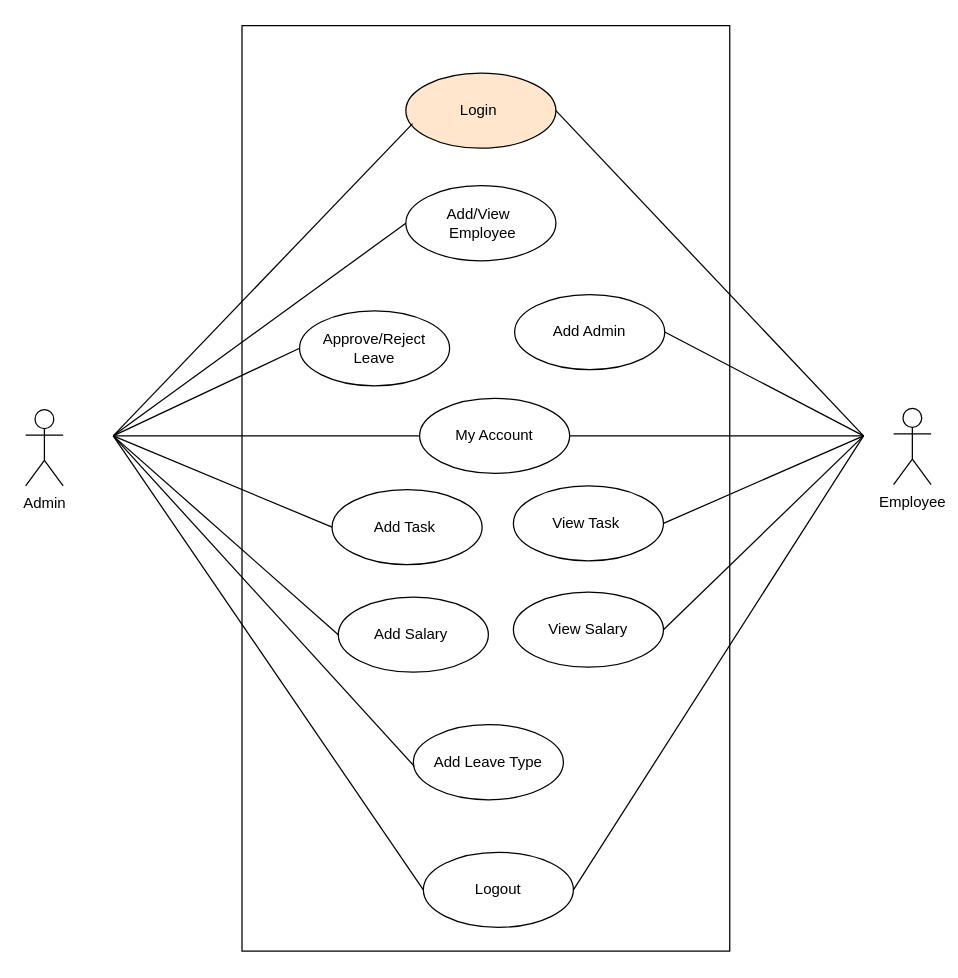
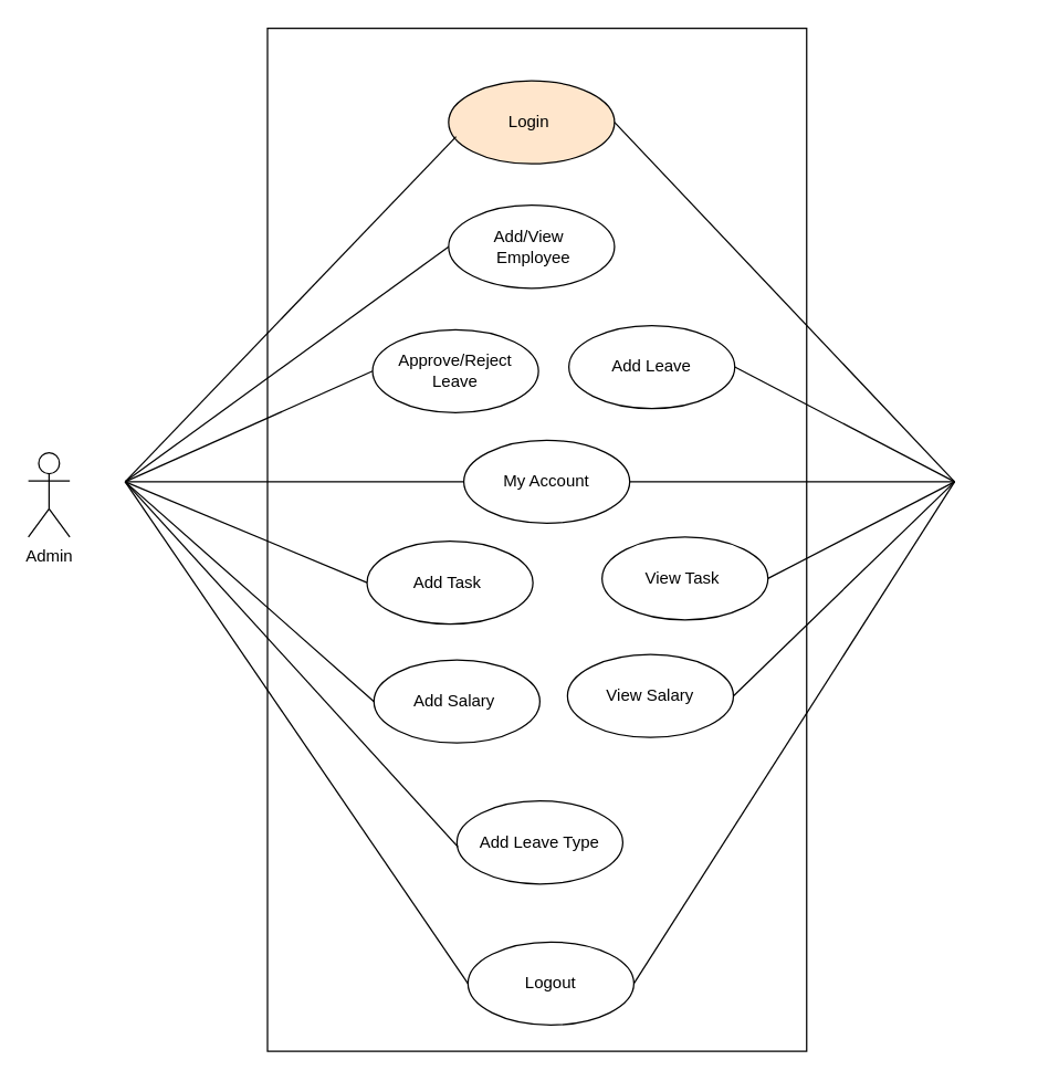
  <mxCell id="0" />
  <mxCell id="1" parent="0" />
  <mxCell id="2" value="" style="rounded=0;whiteSpace=wrap;html=1;" parent="1" vertex="1"><mxGeometry x="193" y="20" width="390" height="740" as="geometry" /></mxCell>
  <mxCell id="3" value="Add/View&amp;nbsp;&lt;br&gt;&amp;nbsp;Employee" style="ellipse;whiteSpace=wrap;html=1;" parent="1" vertex="1"><mxGeometry x="324" y="148" width="120" height="60" as="geometry" /></mxCell>
- <mxCell id="4" value="Add Admin" style="ellipse;whiteSpace=wrap;html=1;" parent="1" vertex="1"><mxGeometry x="411" y="235" width="120" height="60" as="geometry" /></mxCell>
- <mxCell id="5" value="Approve/Reject Leave" style="ellipse;whiteSpace=wrap;html=1;" parent="1" vertex="1"><mxGeometry x="239" y="248" width="120" height="60" as="geometry" /></mxCell>
+ <mxCell id="4" value="Add Leave" style="ellipse;whiteSpace=wrap;html=1;" parent="1" vertex="1"><mxGeometry x="411" y="235" width="120" height="60" as="geometry" /></mxCell>
+ <mxCell id="5" value="Approve/Reject Leave" style="ellipse;whiteSpace=wrap;html=1;" parent="1" vertex="1"><mxGeometry x="269" y="238" width="120" height="60" as="geometry" /></mxCell>
  <mxCell id="6" value="My Account" style="ellipse;whiteSpace=wrap;html=1;" parent="1" vertex="1"><mxGeometry x="335" y="318" width="120" height="60" as="geometry" /></mxCell>
  <mxCell id="7" value="Login&amp;nbsp;" style="ellipse;whiteSpace=wrap;html=1;fillColor=#ffe6cc;" parent="1" vertex="1"><mxGeometry x="324" y="58" width="120" height="60" as="geometry" /></mxCell>
  <mxCell id="8" value="Add Task&amp;nbsp;" style="ellipse;whiteSpace=wrap;html=1;" parent="1" vertex="1"><mxGeometry x="265" y="391" width="120" height="60" as="geometry" /></mxCell>
  <mxCell id="9" value="Add Salary&amp;nbsp;" style="ellipse;whiteSpace=wrap;html=1;" parent="1" vertex="1"><mxGeometry x="270" y="477" width="120" height="60" as="geometry" /></mxCell>
  <mxCell id="10" value="Admin" style="shape=umlActor;verticalLabelPosition=bottom;verticalAlign=top;html=1;outlineConnect=0;" parent="1" vertex="1"><mxGeometry x="20" y="327" width="30" height="61" as="geometry" /></mxCell>
- <mxCell id="11" value="Employee" style="shape=umlActor;verticalLabelPosition=bottom;verticalAlign=top;html=1;outlineConnect=0;" parent="1" vertex="1"><mxGeometry x="714" y="326" width="30" height="61" as="geometry" /></mxCell>
  <mxCell id="12" value="" style="endArrow=none;html=1;rounded=0;entryX=0;entryY=0.5;entryDx=0;entryDy=0;" parent="1" target="3" edge="1"><mxGeometry width="50" height="50" relative="1" as="geometry"><mxPoint x="90" y="348" as="sourcePoint" /><mxPoint x="140" y="228" as="targetPoint" /></mxGeometry></mxCell>
  <mxCell id="13" value="" style="endArrow=none;html=1;rounded=0;entryX=0;entryY=0.5;entryDx=0;entryDy=0;" parent="1" target="5" edge="1"><mxGeometry width="50" height="50" relative="1" as="geometry"><mxPoint x="90" y="348" as="sourcePoint" /><mxPoint x="250" y="78" as="targetPoint" /></mxGeometry></mxCell>
  <mxCell id="14" value="" style="endArrow=none;html=1;rounded=0;entryX=0;entryY=0.5;entryDx=0;entryDy=0;" parent="1" target="9" edge="1"><mxGeometry width="50" height="50" relative="1" as="geometry"><mxPoint x="90" y="348" as="sourcePoint" /><mxPoint x="160" y="288" as="targetPoint" /></mxGeometry></mxCell>
  <mxCell id="15" value="" style="endArrow=none;html=1;rounded=0;entryX=0;entryY=0.5;entryDx=0;entryDy=0;" parent="1" target="8" edge="1"><mxGeometry width="50" height="50" relative="1" as="geometry"><mxPoint x="90" y="348" as="sourcePoint" /><mxPoint x="250" y="507" as="targetPoint" /><Array as="points" /></mxGeometry></mxCell>
  <mxCell id="16" value="" style="endArrow=none;html=1;rounded=0;entryX=0.045;entryY=0.673;entryDx=0;entryDy=0;entryPerimeter=0;" parent="1" target="7" edge="1"><mxGeometry width="50" height="50" relative="1" as="geometry"><mxPoint x="90" y="348" as="sourcePoint" /><mxPoint x="260" y="517" as="targetPoint" /></mxGeometry></mxCell>
  <mxCell id="17" value="" style="endArrow=none;html=1;rounded=0;entryX=0;entryY=0.5;entryDx=0;entryDy=0;" parent="1" target="6" edge="1"><mxGeometry width="50" height="50" relative="1" as="geometry"><mxPoint x="90" y="348" as="sourcePoint" /><mxPoint x="560" y="268" as="targetPoint" /></mxGeometry></mxCell>
  <mxCell id="18" value="" style="endArrow=none;html=1;rounded=0;exitX=1;exitY=0.5;exitDx=0;exitDy=0;" parent="1" source="4" edge="1"><mxGeometry width="50" height="50" relative="1" as="geometry"><mxPoint x="400" y="318" as="sourcePoint" /><mxPoint x="690" y="348" as="targetPoint" /></mxGeometry></mxCell>
  <mxCell id="19" value="" style="endArrow=none;html=1;rounded=0;exitX=1;exitY=0.5;exitDx=0;exitDy=0;" parent="1" source="6" edge="1"><mxGeometry width="50" height="50" relative="1" as="geometry"><mxPoint x="410" y="328" as="sourcePoint" /><mxPoint x="690" y="348" as="targetPoint" /></mxGeometry></mxCell>
  <mxCell id="20" value="" style="endArrow=none;html=1;rounded=0;exitX=1;exitY=0.5;exitDx=0;exitDy=0;" parent="1" source="22" edge="1"><mxGeometry width="50" height="50" relative="1" as="geometry"><mxPoint x="360" y="518" as="sourcePoint" /><mxPoint x="690" y="348" as="targetPoint" /></mxGeometry></mxCell>
  <mxCell id="21" value="" style="endArrow=none;html=1;rounded=0;exitX=1;exitY=0.5;exitDx=0;exitDy=0;" parent="1" source="7" edge="1"><mxGeometry width="50" height="50" relative="1" as="geometry"><mxPoint x="450" y="438" as="sourcePoint" /><mxPoint x="690" y="348" as="targetPoint" /></mxGeometry></mxCell>
- <mxCell id="22" value="View Task&amp;nbsp;" style="ellipse;whiteSpace=wrap;html=1;" vertex="1" parent="1"><mxGeometry x="410" y="388" width="120" height="60" as="geometry" /></mxCell>
+ <mxCell id="22" value="View Task&amp;nbsp;" style="ellipse;whiteSpace=wrap;html=1;" vertex="1" parent="1"><mxGeometry x="435" y="388" width="120" height="60" as="geometry" /></mxCell>
  <mxCell id="23" value="View Salary" style="ellipse;whiteSpace=wrap;html=1;" vertex="1" parent="1"><mxGeometry x="410" y="473" width="120" height="60" as="geometry" /></mxCell>
  <mxCell id="24" value="" style="endArrow=none;html=1;rounded=0;exitX=1;exitY=0.5;exitDx=0;exitDy=0;" edge="1" parent="1" source="23"><mxGeometry width="50" height="50" relative="1" as="geometry"><mxPoint x="540" y="448" as="sourcePoint" /><mxPoint x="690" y="348" as="targetPoint" /></mxGeometry></mxCell>
  <mxCell id="25" value="Add Leave Type" style="ellipse;whiteSpace=wrap;html=1;" vertex="1" parent="1"><mxGeometry x="330" y="579" width="120" height="60" as="geometry" /></mxCell>
  <mxCell id="26" value="" style="endArrow=none;html=1;rounded=0;entryX=0.007;entryY=0.555;entryDx=0;entryDy=0;entryPerimeter=0;" edge="1" parent="1" target="25"><mxGeometry width="50" height="50" relative="1" as="geometry"><mxPoint x="90" y="348" as="sourcePoint" /><mxPoint x="270" y="628" as="targetPoint" /></mxGeometry></mxCell>
  <mxCell id="27" value="" style="endArrow=none;html=1;rounded=0;entryX=0;entryY=0.5;entryDx=0;entryDy=0;" edge="1" parent="1" target="28"><mxGeometry width="50" height="50" relative="1" as="geometry"><mxPoint x="90" y="348" as="sourcePoint" /><mxPoint x="230" y="638" as="targetPoint" /></mxGeometry></mxCell>
  <mxCell id="28" value="Logout" style="ellipse;whiteSpace=wrap;html=1;" vertex="1" parent="1"><mxGeometry x="338" y="681" width="120" height="60" as="geometry" /></mxCell>
  <mxCell id="29" value="" style="endArrow=none;html=1;rounded=0;exitX=1;exitY=0.5;exitDx=0;exitDy=0;" edge="1" parent="1" source="28"><mxGeometry width="50" height="50" relative="1" as="geometry"><mxPoint x="540" y="513" as="sourcePoint" /><mxPoint x="690" y="348" as="targetPoint" /></mxGeometry></mxCell>
